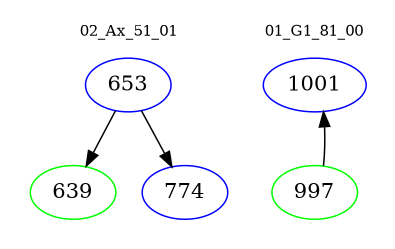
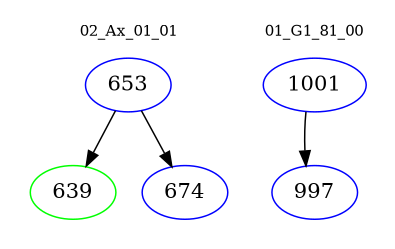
  digraph {
    node [color=blue]
    edge [color=black]
    n1 [label=653]
    n2 [color=green label=639]
-   n3 [label=774]
+   n3 [label=674]
    n4 [label=1001]
-   n5 [color=green label=997]
+   n5 [label=997]
    subgraph cluster_1 {
      color=white
      fontsize=10
-     label="02_Ax_51_01"
+     label="02_Ax_01_01"
      n1
      n2
      n3
    }
    subgraph cluster_2 {
      color=white
      fontsize=10
      label="01_G1_81_00"
      n4
      n5
    }
    n1 -> n2
    n1 -> n3
-   n5 -> n4
+   n4 -> n5
  }
